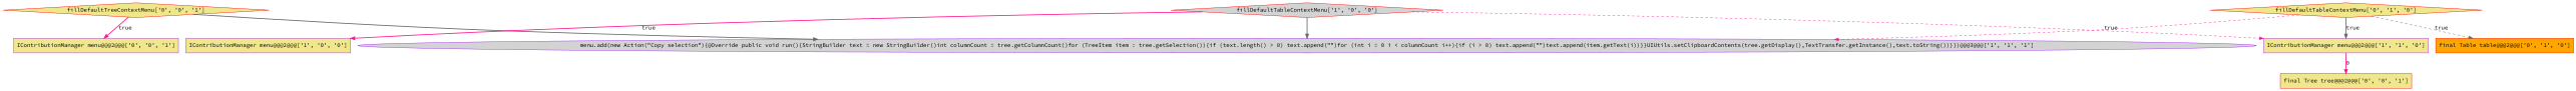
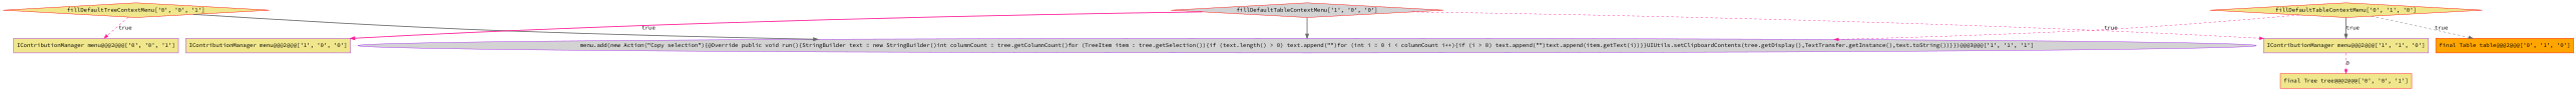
  digraph {
    fontname="Source Code Pro"
    node [color=red fillcolor=khaki fontname="Source Code Pro" shape=box style=filled]
    edge [color=deeppink fontname="Source Code Pro" style=bold]
    n1 [label="fillDefaultTreeContextMenu['0', '0', '1']" shape=diamond]
    n2 [color=purple label="IContributionManager menu@@@2@@@['0', '0', '1']"]
    n3 [color=purple fillcolor=lightgrey label="menu.add(new Action(\"Copy selection\"){@Override public void run(){StringBuilder text = new StringBuilder()int columnCount = tree.getColumnCount()for (TreeItem item : tree.getSelection()){if (text.length() > 0) text.append(\"\")for (int i = 0 i < columnCount i++){if (i > 0) text.append(\"\")text.append(item.getText(i))}}UIUtils.setClipboardContents(tree.getDisplay(),TextTransfer.getInstance(),text.toString())}})@@@3@@@['1', '1', '1']" shape=ellipse]
    n4 [label="final Tree tree@@@2@@@['0', '0', '1']"]
    n5 [color=purple label="IContributionManager menu@@@2@@@['1', '1', '0']"]
    n6 [fillcolor=lightgrey label="fillDefaultTableContextMenu['1', '0', '0']" shape=diamond]
    n7 [color=purple label="IContributionManager menu@@@2@@@['1', '0', '0']"]
    n8 [label="fillDefaultTableContextMenu['0', '1', '0']" shape=diamond]
    n9 [fillcolor=orange label="final Table table@@@2@@@['0', '1', '0']"]
-   n1 -> n2 [label=true]
+   n1 -> n2 [label=true style=dashed]
    n1 -> n3 [color=gray40]
-   n5 -> n4 [label=0]
+   n5 -> n4 [label=0 style=dashed]
    n6 -> n3 [color=gray40]
    n6 -> n5 [label=true style=dashed]
    n6 -> n7 [label=true]
    n8 -> n3 [style=dashed]
    n8 -> n5 [color=gray40 label=true]
    n8 -> n9 [color=gray40 label=true style=dashed]
  }
